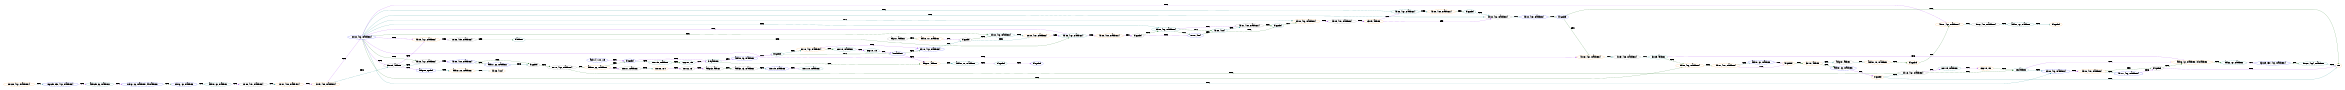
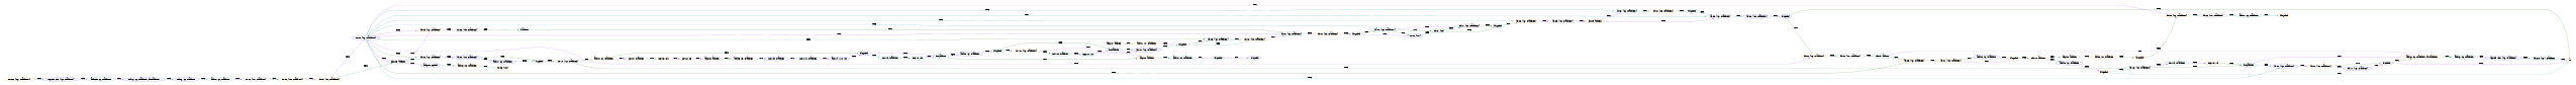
  digraph {
    rankdir=LR
    node [color=darkorange]
    edge [arrowhead=odot color=purple]
    n1 [label="str x28 , [ sp , #- address ]!"]
    n2 [color=blue label="stp x29 , x30 , [ sp , # address ]"]
    n3 [color=teal label="add x29 , sp , # address"]
    n4 [color=blue label="sub sp , sp , # address , lsl # address"]
    n5 [color=blue label="sub sp , sp , # address"]
    n6 [color=teal label="add x8 , sp , # address"]
    n7 [color=gray40 label="str x0 , [ x8 , # address ]"]
    n8 [label="str x1 , [ x8 , # address ]"]
    n9 [label="ldr x9 , [ x8 , # address ]"]
    n10 [color=blue label="str x8 , [ sp , # address ]"]
    n11 [color=gray40 label="cbnz x9 , address"]
    n12 [color=gray40 label="ldr x8 , [ sp , # address ]"]
    n13 [label="ldr x9 , [ sp , # address ]"]
    n14 [color=teal label="ldr x8 , [ sp , # address ]"]
    n15 [color=teal label="ldr x8 , [ sp , # address ]"]
    n16 [label="ldr x8 , [ sp , # address ]"]
    n17 [color=gray40 label="ldr x8 , [ sp , # address ]"]
    n18 [color=teal label="ldr x8 , [ sp , # address ]"]
    n19 [color=teal label="ldr x8 , [ sp , # address ]"]
    n20 [label="ldr x8 , [ sp , # address ]"]
    n21 [label="ldr x8 , [ sp , # address ]"]
    n22 [color=blue label="ldr x8 , [ sp , # address ]"]
    n23 [label="ldr x8 , [ sp , # address ]"]
    n24 [color=blue label="adrp x8 , symbol"]
    n25 [color=blue label="ldr x0 , [ x8 , # address ]"]
    n26 [color=gray40 label="str x8 , [ x9 , # address ]"]
    n27 [label="ldr x0 , [ x8 , # address ]"]
    n28 [color=blue label="str x0 , [ x8 ]"]
    n29 [color=teal label="ldr x0 , [ x8 ]"]
    n30 [color=gray40 label="ldr x1 , [ x8 , # address ]"]
    n31 [color=gray40 label="ldr x9 , [ x8 , # address ]"]
    n32 [color=blue label="ldr x0 , [ x8 , # address ]"]
    n33 [label="ldr x0 , [ x8 , # address ]"]
    n34 [label="str x0 , [ x8 , # address ]"]
    n35 [color=gray40 label="ldr x9 , [ x8 , # address ]"]
    n36 [label="ldr x1 , [ x8 , # address ]"]
    n37 [label="ldr x0 , [ x8 , # address ]"]
    n38 [color=gray40 label="ldr x2 , [ x8 , # address ]"]
    n39 [label="add x8 , x8 , # address"]
    n40 [color=blue label="add x1 , sp , # address"]
    n41 [color=gray40 label="bl symbol"]
    n42 [label="ldr x8 , [ x8 ]"]
    n43 [color=gray40 label="str w0 , [ sp , # address ]"]
    n44 [label="add x0 , sp , # address"]
    n45 [color=gray40 label="ldr w8 , [ sp , # address ]"]
    n46 [color=gray40 label="mov x1 , # address"]
    n47 [color=blue label="bl symbol"]
    n48 [color=teal label="mov w9 , # address"]
    n49 [color=teal label="b.eq address"]
    n50 [label="mov x8 , # 0"]
    n51 [color=teal label="mov w9 , # address"]
    n52 [color=teal label="b.eq address"]
    n53 [color=gray40 label="mov x2 , x8"]
    n54 [color=gray40 label="adrp x3 , address"]
    n55 [color=gray40 label="add x3 , x3 , # address"]
    n56 [color=blue label="mov w9 , # address"]
    n57 [color=teal label="mov w10 , # address"]
    n58 [color=blue label="and w4 , w10 , w9"]
    n59 [color=teal label="cmp w0 , w9"]
    n60 [label="adrp x0 , address"]
    n61 [color=blue label="add x0 , sp , # address"]
    n62 [color=teal label="add x0 , x0 , # address"]
    n63 [color=teal label="bl symbol"]
    n64 [color=teal label="bl symbol"]
    n65 [label="str w0 , [ sp , # address ]"]
    n66 [color=blue label="b.ne address"]
    n67 [color=teal label="b address"]
    n68 [color=gray40 label="bl symbol"]
    n69 [color=blue label="bl symbol"]
    n70 [color=teal label="mov w8 , # address"]
    n71 [color=blue label="ldr w0 , [ sp , # address ]"]
    n72 [color=teal label="cmp w0 , w8"]
    n73 [color=gray40 label="bl symbol"]
    n74 [color=gray40 label="adrp x1 , address"]
    n75 [label="add x1 , x1 , # address"]
    n76 [color=teal label="bl symbol"]
    n77 [label="cbz x9 , address"]
    n78 [color=blue label="bl symbol"]
    n79 [color=teal label="bl symbol"]
    n80 [label=ret]
    n81 [color=teal label="cbz x9 , address"]
    n82 [label="add sp , sp , # address , lsl # address"]
    n83 [color=teal label="add sp , sp , # address"]
    n84 [color=blue label="ldp x29 , x30 , [ sp , # address ]"]
    n85 [color=blue label="add x0 , sp , # address"]
    n86 [label="bl symbol"]
    n87 [color=teal label="ldr x28 , [ sp ] , # address"]
    n88 [label="cbz w0 , address"]
    n89 [color=blue label="add x0 , sp , # address"]
    n90 [color=gray40 label="adrp x0 , address"]
    n91 [label="bl symbol"]
    n92 [label="add x0 , x0 , # address"]
    n93 [label="bl symbol"]
    n94 [label="cmp w8 , w9"]
    n95 [color=blue label="ldr w1 , [ sp , # address ]"]
    n96 [color=gray40 label="bl symbol"]
    n97 [color=teal label="add x1 , sp , # address"]
    n98 [label="bl symbol"]
    n1 -> n2 [arrowhead=tee color=teal label=CFG]
    n2 -> n3 [arrowhead=tee label=CFG]
    n3 -> n4 [arrowhead=tee label=CFG]
    n4 -> n5 [arrowhead=tee color=darkgreen label=CFG]
    n5 -> n6 [color=teal label=CFG]
    n6 -> n7 [arrowhead=dot label=CFG]
    n7 -> n8 [arrowhead=dot color=teal label=CFG]
    n8 -> n9 [arrowhead=tee label=DFG]
    n9 -> n10 [label=CFG]
    n9 -> n11 [arrowhead=tee color=teal label=DFG]
    n10 -> n11 [label=CFG]
    n10 -> n12 [arrowhead=tee color=darkgreen label=DFG]
    n10 -> n13 [arrowhead=tee label=DFG]
    n10 -> n14 [label=DFG]
    n10 -> n15 [arrowhead=tee color=teal label=DFG]
    n10 -> n16 [arrowhead=dot color=teal label=DFG]
    n10 -> n17 [arrowhead=tee color=teal label=DFG]
    n10 -> n18 [color=teal label=DFG]
    n10 -> n19 [arrowhead=dot color=darkgreen label=DFG]
    n10 -> n20 [arrowhead=dot label=DFG]
    n10 -> n21 [color=darkgreen label=DFG]
    n10 -> n22 [arrowhead=dot color=teal label=DFG]
    n10 -> n23 [label=DFG]
    n11 -> n12 [color=teal label=CFG]
    n11 -> n13 [label=CFG]
    n11 -> n24 [label=CFG]
    n12 -> n25 [arrowhead=tee label=DFG]
    n13 -> n26 [label=DFG]
    n14 -> n27 [label=DFG]
    n15 -> n28 [arrowhead=tee color=darkgreen label=DFG]
    n15 -> n29 [arrowhead=dot color=darkgreen label=DFG]
    n15 -> n30 [label=DFG]
    n16 -> n31 [arrowhead=dot label=DFG]
    n17 -> n32 [color=teal label=DFG]
    n18 -> n33 [arrowhead=tee color=teal label=DFG]
    n19 -> n34 [arrowhead=tee color=teal label=DFG]
    n20 -> n35 [arrowhead=dot color=teal label=DFG]
    n21 -> n36 [color=darkgreen label=DFG]
    n22 -> n37 [arrowhead=dot label=DFG]
    n23 -> n38 [color=teal label=DFG]
    n24 -> n39 [arrowhead=dot color=teal label=CFG]
    n25 -> n40 [color=darkgreen label=CFG]
    n25 -> n41 [arrowhead=dot color=darkgreen label=DFG]
    n26 -> n67 [arrowhead=tee color=darkgreen label=CFG]
    n27 -> n68 [arrowhead=dot label=DFG]
    n28 -> n29 [color=darkgreen label=CFG]
    n29 -> n30 [arrowhead=dot color=teal label=CFG]
    n29 -> n76 [color=darkgreen label=DFG]
    n30 -> n76 [arrowhead=dot color=darkgreen label=DFG]
    n31 -> n77 [arrowhead=dot label=DFG]
    n32 -> n78 [color=darkgreen label=DFG]
    n33 -> n79 [color=darkgreen label=DFG]
    n34 -> n14 [arrowhead=tee label=CFG]
    n35 -> n81 [color=teal label=DFG]
    n36 -> n85 [color=teal label=CFG]
    n36 -> n86 [label=DFG]
    n37 -> n95 [color=teal label=CFG]
    n37 -> n96 [arrowhead=tee color=darkgreen label=DFG]
    n38 -> n97 [color=teal label=CFG]
    n39 -> n42 [color=teal label=CFG]
    n40 -> n41 [arrowhead=tee color=teal label=DFG]
    n41 -> n43 [arrowhead=dot color=darkgreen label=DFG]
    n43 -> n44 [color=darkgreen label=CFG]
    n43 -> n45 [color=darkgreen label=DFG]
    n44 -> n46 [arrowhead=dot label=CFG]
    n44 -> n47 [arrowhead=tee color=darkgreen label=DFG]
    n45 -> n48 [arrowhead=dot label=CFG]
    n45 -> n49 [arrowhead=dot color=darkgreen label=DFG]
    n46 -> n50 [arrowhead=dot color=teal label=DFG]
    n47 -> n51 [color=teal label=CFG]
    n47 -> n52 [label=DFG]
    n48 -> n94 [arrowhead=dot label=CFG]
    n49 -> n22 [arrowhead=tee color=teal label=CFG]
    n49 -> n82 [label=CFG]
    n50 -> n53 [arrowhead=dot label=CFG]
    n51 -> n59 [arrowhead=dot color=darkgreen label=CFG]
    n52 -> n60 [arrowhead=dot color=darkgreen label=CFG]
    n52 -> n61 [label=CFG]
    n53 -> n54 [arrowhead=dot label=CFG]
    n54 -> n55 [arrowhead=dot color=darkgreen label=CFG]
    n55 -> n56 [arrowhead=tee color=teal label=CFG]
    n56 -> n57 [label=CFG]
+   n57 -> n58 [arrowhead=dot label=CFG]
    n58 -> n47 [arrowhead=dot label=CFG]
    n59 -> n52 [arrowhead=tee label=CFG]
    n60 -> n62 [arrowhead=dot color=teal label=CFG]
    n61 -> n63 [arrowhead=tee label=DFG]
    n62 -> n64 [label=CFG]
    n63 -> n65 [arrowhead=dot color=teal label=DFG]
    n63 -> n66 [color=darkgreen label=DFG]
    n64 -> n69 [arrowhead=dot label=CFG]
    n65 -> n70 [arrowhead=dot color=darkgreen label=CFG]
    n65 -> n71 [arrowhead=dot label=DFG]
    n66 -> n60 [arrowhead=tee label=CFG]
    n66 -> n71 [arrowhead=tee color=darkgreen label=CFG]
    n67 -> n14 [arrowhead=tee color=darkgreen label=CFG]
    n68 -> n15 [arrowhead=dot color=darkgreen label=CFG]
    n68 -> n28 [label=DFG]
    n70 -> n72 [arrowhead=dot label=CFG]
    n71 -> n73 [arrowhead=tee color=teal label=DFG]
    n72 -> n66 [arrowhead=tee label=CFG]
    n73 -> n19 [color=darkgreen label=CFG]
    n73 -> n34 [color=teal label=DFG]
    n74 -> n75 [color=darkgreen label=CFG]
    n75 -> n73 [label=CFG]
    n76 -> n16 [arrowhead=tee color=darkgreen label=CFG]
    n77 -> n17 [arrowhead=dot label=CFG]
    n77 -> n18 [label=CFG]
    n78 -> n20 [color=darkgreen label=CFG]
    n78 -> n80 [arrowhead=tee color=darkgreen label=DFG]
    n79 -> n17 [arrowhead=tee color=teal label=CFG]
    n81 -> n21 [arrowhead=tee color=darkgreen label=CFG]
    n81 -> n82 [label=CFG]
    n82 -> n83 [arrowhead=dot color=darkgreen label=CFG]
    n83 -> n84 [label=CFG]
    n84 -> n87 [arrowhead=tee color=darkgreen label=CFG]
    n85 -> n86 [label=DFG]
    n86 -> n88 [arrowhead=dot color=darkgreen label=DFG]
    n87 -> n80 [color=teal label=CFG]
    n88 -> n89 [arrowhead=dot color=darkgreen label=CFG]
    n88 -> n90 [arrowhead=tee color=teal label=CFG]
    n89 -> n91 [arrowhead=dot label=DFG]
    n90 -> n92 [color=teal label=CFG]
    n91 -> n45 [color=teal label=CFG]
    n91 -> n80 [color=teal label=DFG]
    n92 -> n93 [arrowhead=dot color=darkgreen label=CFG]
    n93 -> n23 [arrowhead=tee color=darkgreen label=CFG]
    n94 -> n49 [color=darkgreen label=CFG]
    n95 -> n96 [arrowhead=tee label=DFG]
    n96 -> n80 [label=DFG]
    n96 -> n82 [arrowhead=dot color=darkgreen label=CFG]
    n97 -> n98 [arrowhead=tee color=teal label=CFG]
  }
